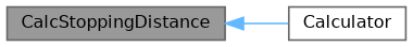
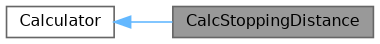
  digraph {
    rankdir=LR
    node [color=gray40 fontname=Helvetica fontsize=10 shape=box style=filled]
    n1 [fillcolor=grey60 fontcolor=black height=0.2 label=CalcStoppingDistance width=0.4]
    n2 [fillcolor=white height=0.2 label=Calculator width=0.4]
-   n1 -> n2 [color=steelblue1 dir=back fontname=Helvetica fontsize=10 labelfontname=Helvetica labelfontsize=10 style=solid]
+   n2 -> n1 [color=steelblue1 dir=back fontname=Helvetica fontsize=10 labelfontname=Helvetica labelfontsize=10 style=solid]
  }
